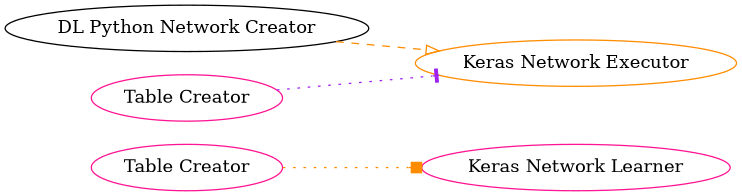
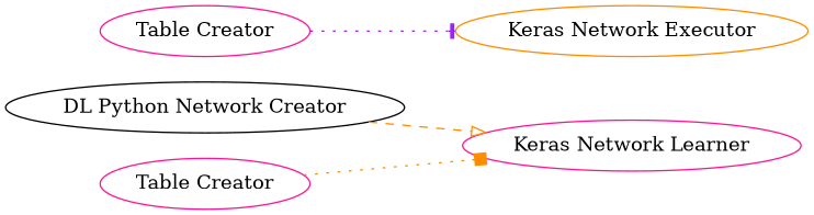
  digraph {
    rankdir=LR
    node [color=deeppink]
    edge [color=darkorange style=dotted]
    n1 [label="Keras Network Learner"]
    n2 [color=darkorange label="Keras Network Executor"]
    n3 [color=black label="DL Python Network Creator"]
    n4 [label="Table Creator"]
    n5 [label="Table Creator"]
-   n3 -> n2 [arrowhead=onormal style=dashed]
+   n3 -> n1 [arrowhead=onormal style=dashed]
    n4 -> n1 [arrowhead=box]
    n5 -> n2 [arrowhead=tee color=purple]
  }
